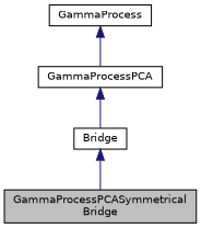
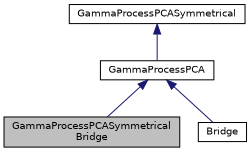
  digraph {
    node [color=black fontname=Helvetica fontsize=10 shape=record]
    edge [color=midnightblue dir=back fontname=Helvetica fontsize=10 labelfontname=Helvetica labelfontsize=10 style=solid]
    n1 [fillcolor=grey75 fontcolor=black height=0.2 label="GammaProcessPCASymmetrical\lBridge" style=filled width=0.4]
    n2 [height=0.2 label=Bridge width=0.4]
    n3 [height=0.2 label=GammaProcessPCA width=0.4]
-   n4 [height=0.2 label=GammaProcess width=0.4]
-   n2 -> n1
+   n4 [height=0.2 label=GammaProcessPCASymmetrical width=0.4]
+   n3 -> n1
    n3 -> n2
    n4 -> n3
  }
